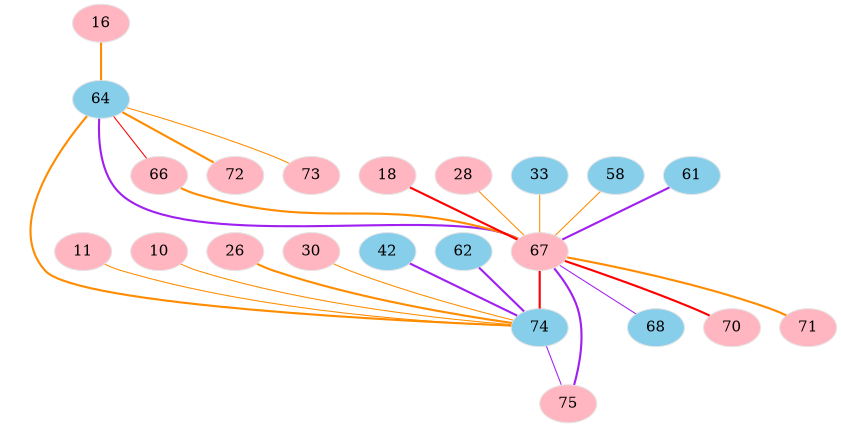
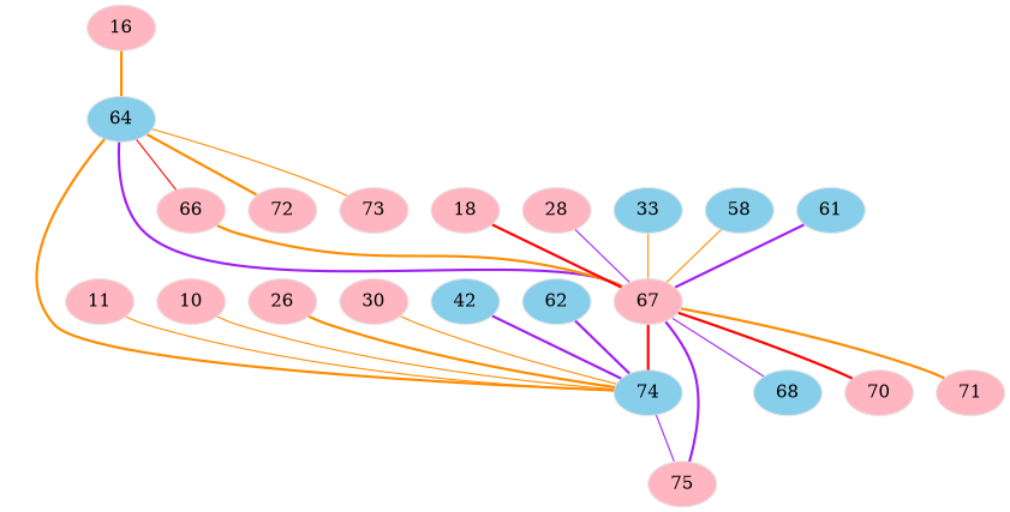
  graph {
    node [color=gray90 fillcolor=lightpink style=filled]
    edge [color=darkorange style=bold weight=2]
    74 [fillcolor=skyblue super="+32+69"]
    75
    11
    n4 [label=10]
    64 [fillcolor=skyblue super="+47+20+27+63+55"]
    67 [super="+9+25+33+50+56+60+49+53+54+57+59+65"]
    66
    72
    73
    16
    68 [fillcolor=skyblue]
    70
    71
    18
    26
    28
    30
    n18 [fillcolor=skyblue label=33]
    42 [fillcolor=skyblue]
    58 [fillcolor=skyblue]
    61 [fillcolor=skyblue super="+29"]
    62 [fillcolor=skyblue]
    74 -- 75 [color=purple style=solid weight=""]
    11 -- 74 [style=solid]
    n4 -- 74 [style=solid]
    64 -- 74 [weight=16]
    64 -- 67 [color=purple weight=18]
    64 -- 66 [color=red style=solid weight=""]
    64 -- 72
    64 -- 73 [style=solid]
    67 -- 74 [color=red weight=37]
    67 -- 75 [color=purple weight=""]
    67 -- 68 [color=purple style=solid]
    67 -- 70 [color=red]
    67 -- 71
    66 -- 67 [weight=""]
    16 -- 64 [weight=3]
    18 -- 67 [color=red weight=""]
    26 -- 74 [weight=""]
-   28 -- 67 [style=solid]
+   28 -- 67 [color=purple style=solid]
    30 -- 74 [style=solid]
    n18 -- 67 [style=solid]
    42 -- 74 [color=purple]
    58 -- 67 [style=solid]
    61 -- 67 [color=purple weight=3]
    62 -- 74 [color=purple]
  }
